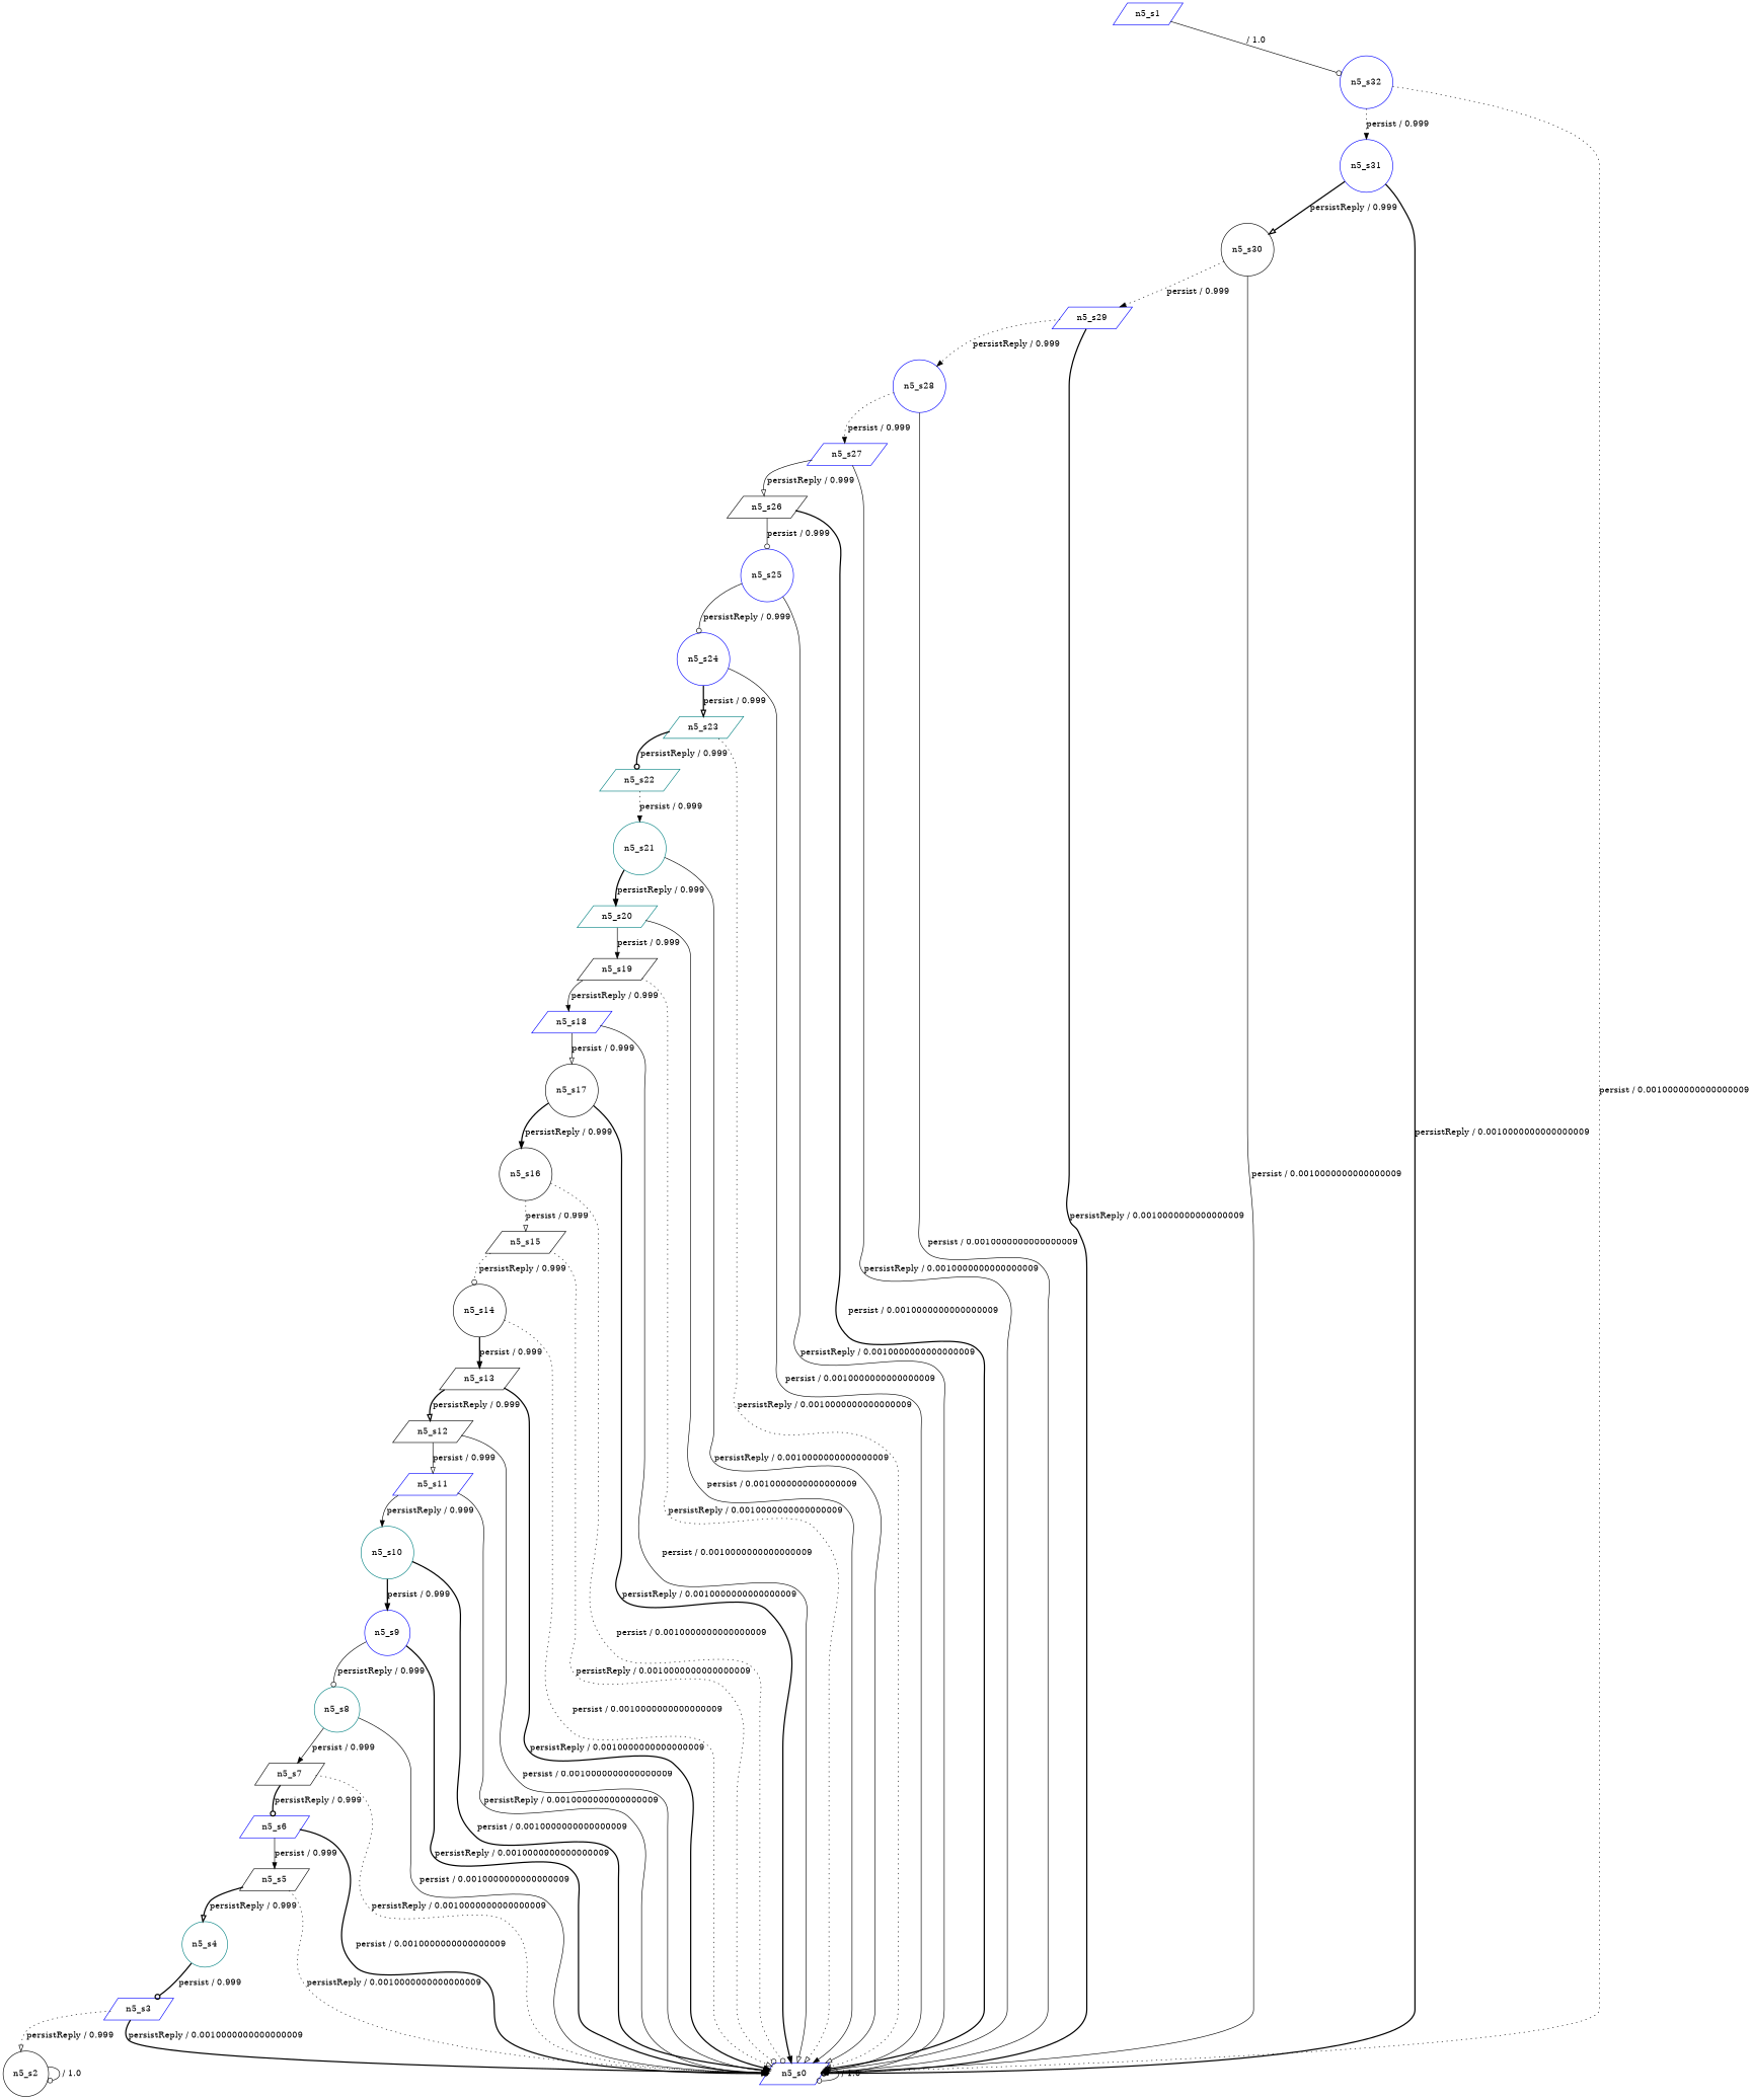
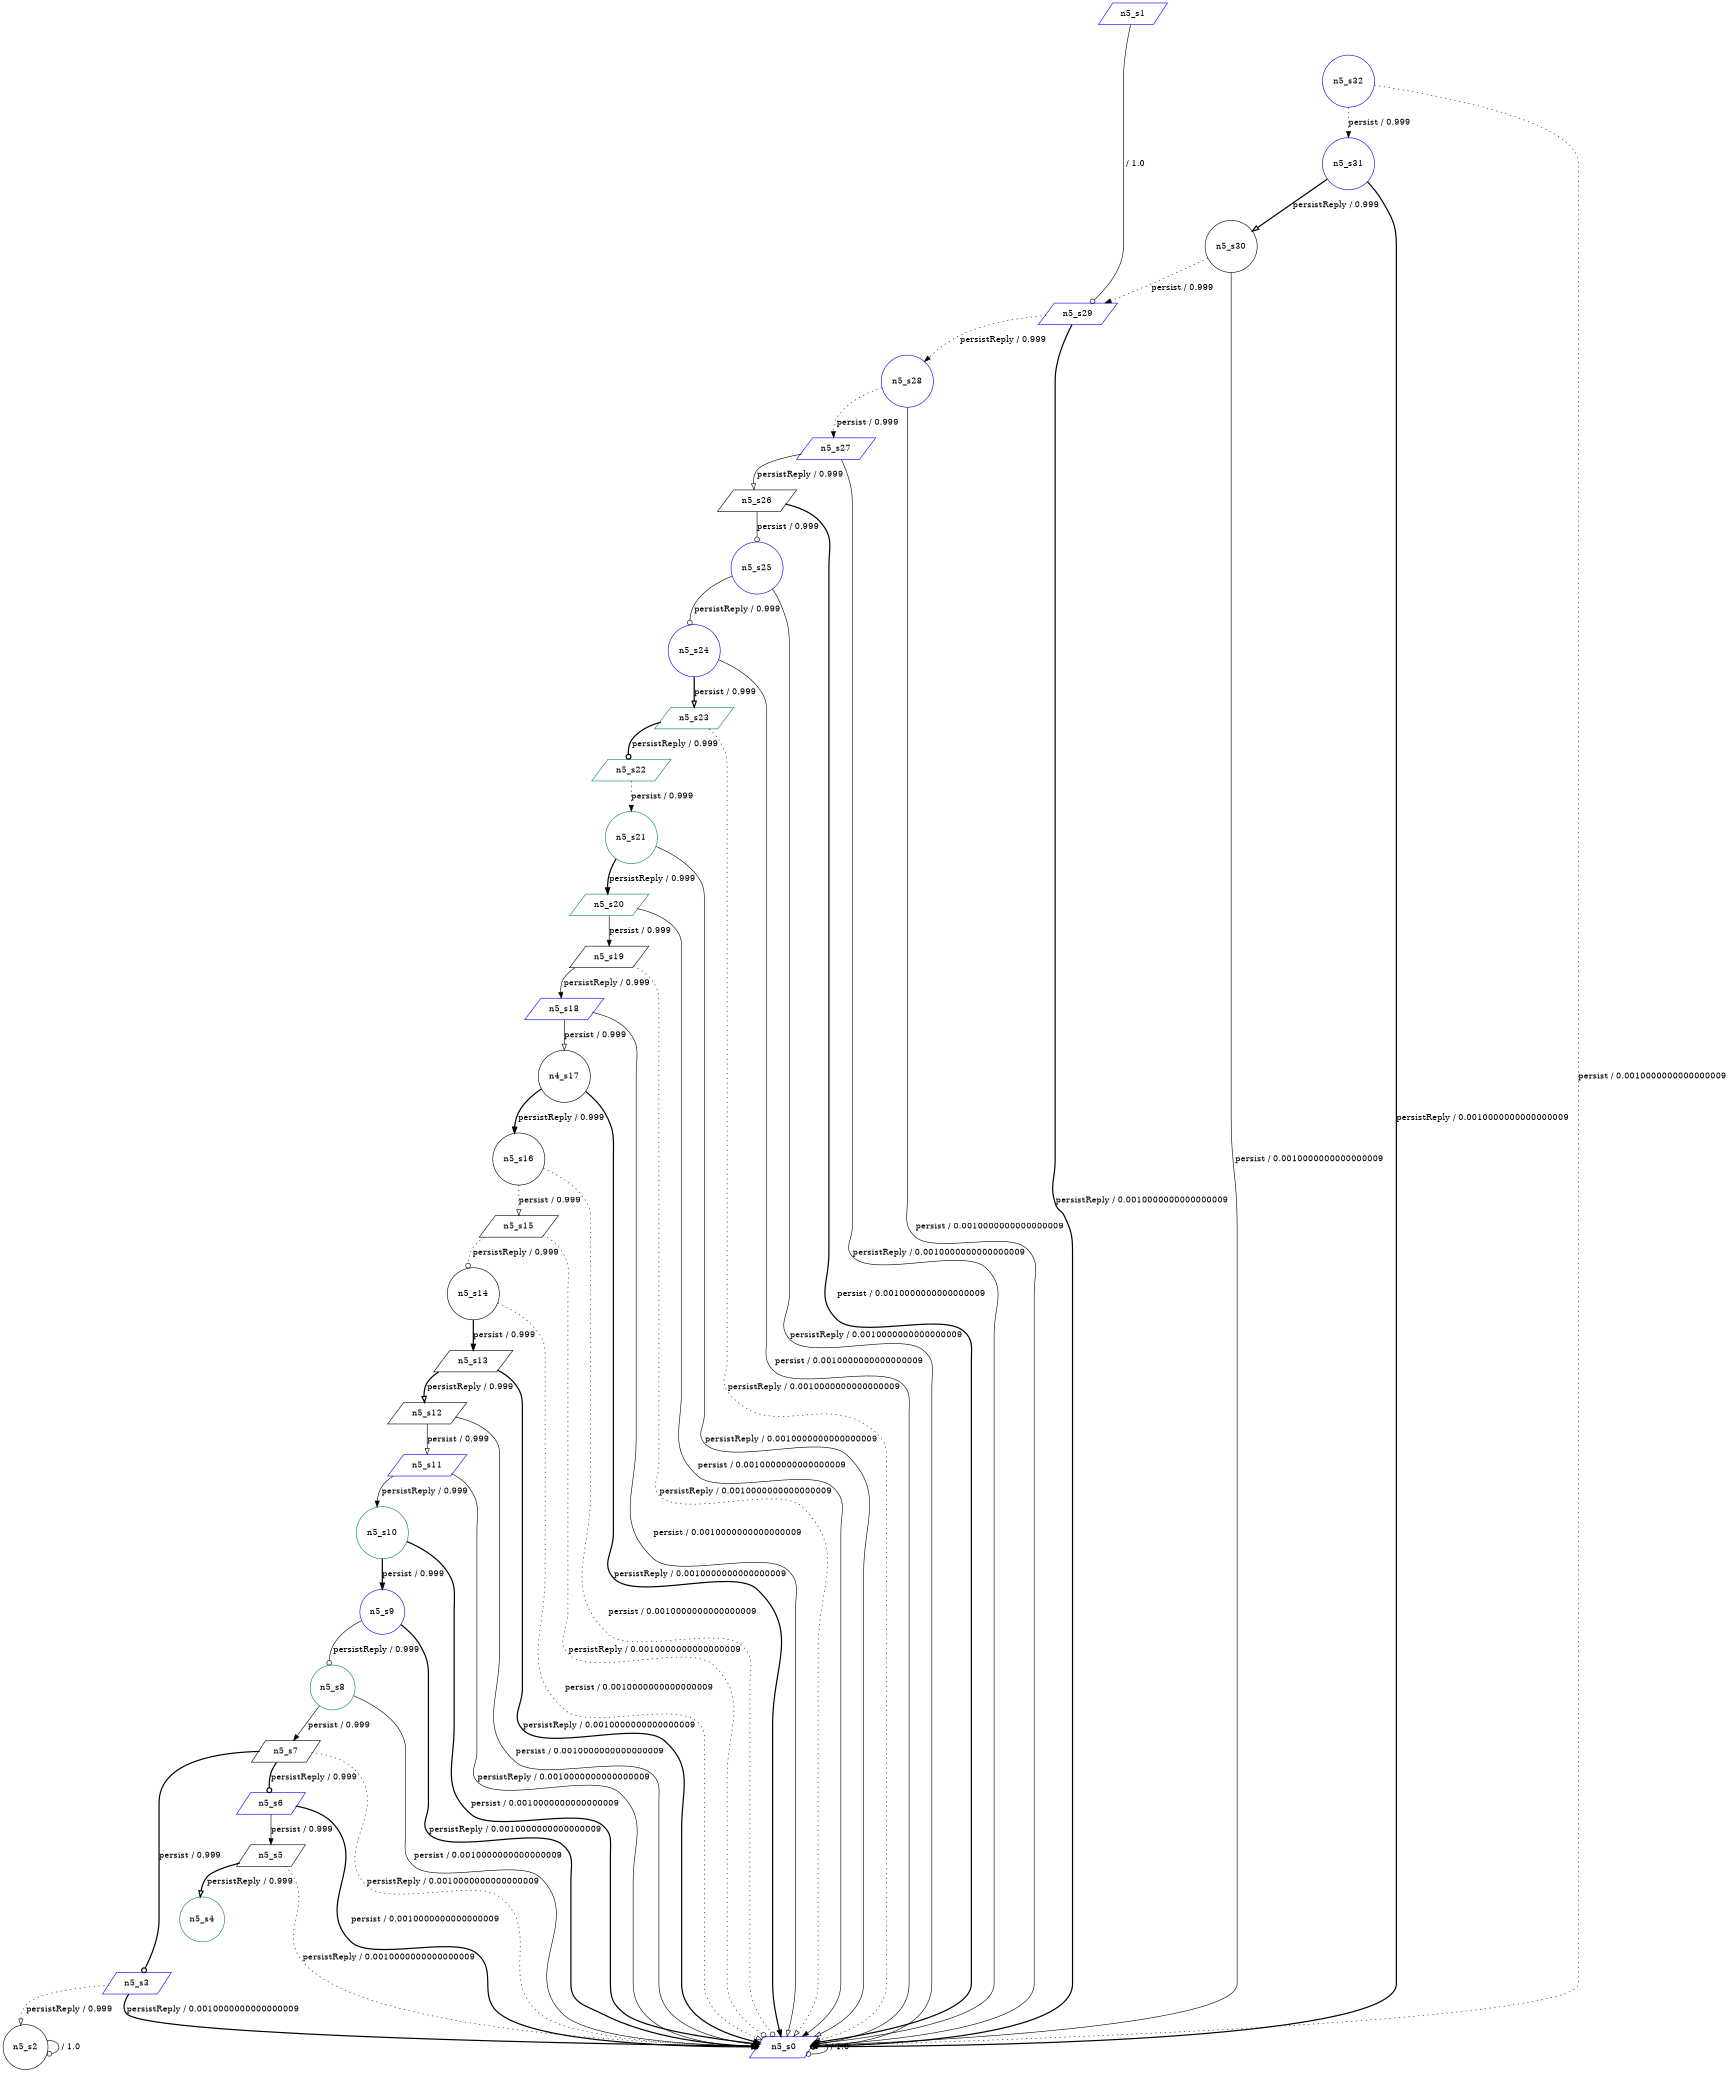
  digraph {
    node [color=blue shape=parallelogram]
    edge [arrowhead=normal style=solid]
    n1 [label=n5_s0]
    n2 [label=n5_s1]
    n3 [label=n5_s32 shape=circle]
    n4 [label=n5_s31 shape=circle]
    n5 [color=black label=n5_s2 shape=circle]
    n6 [label=n5_s3]
    n7 [color=teal label=n5_s4 shape=circle]
    n8 [color=black label=n5_s5]
    n9 [label=n5_s6]
    n10 [color=black label=n5_s7]
    n11 [color=teal label=n5_s8 shape=circle]
    n12 [label=n5_s9 shape=circle]
    n13 [color=teal label=n5_s10 shape=circle]
    n14 [label=n5_s11]
    n15 [color=black label=n5_s12]
    n16 [color=black label=n5_s13]
    n17 [color=black label=n5_s14 shape=circle]
    n18 [color=black label=n5_s15]
    n19 [color=black label=n5_s16 shape=circle]
-   n20 [color=black label=n5_s17 shape=circle]
+   n20 [color=black label=n4_s17 shape=circle]
    n21 [label=n5_s18]
    n22 [color=black label=n5_s19]
    n23 [color=teal label=n5_s20]
    n24 [color=teal label=n5_s21 shape=circle]
    n25 [color=teal label=n5_s22]
    n26 [color=teal label=n5_s23]
    n27 [label=n5_s24 shape=circle]
    n28 [label=n5_s25 shape=circle]
    n29 [color=black label=n5_s26]
    n30 [label=n5_s27]
    n31 [label=n5_s28 shape=circle]
    n32 [label=n5_s29]
    n33 [color=black label=n5_s30 shape=circle]
    n1 -> n1 [arrowhead=odot label=" / 1.0"]
-   n2 -> n3 [arrowhead=odot label=" / 1.0"]
+   n2 -> n32 [arrowhead=odot label=" / 1.0"]
    n3 -> n1 [label="persist / 0.0010000000000000009" style=dotted]
    n3 -> n4 [label="persist / 0.999" style=dotted]
    n4 -> n1 [arrowhead=odot label="persistReply / 0.0010000000000000009" style=bold]
    n4 -> n33 [arrowhead=onormal label="persistReply / 0.999" style=bold]
    n5 -> n5 [arrowhead=odot label=" / 1.0"]
    n6 -> n1 [label="persistReply / 0.0010000000000000009" style=bold]
    n6 -> n5 [arrowhead=onormal label="persistReply / 0.999" style=dotted]
-   n7 -> n6 [arrowhead=odot label="persist / 0.999" style=bold]
+   n10 -> n6 [arrowhead=odot label="persist / 0.999" style=bold]
    n8 -> n1 [arrowhead=onormal label="persistReply / 0.0010000000000000009" style=dotted]
    n8 -> n7 [arrowhead=onormal label="persistReply / 0.999" style=bold]
    n9 -> n1 [arrowhead=onormal label="persist / 0.0010000000000000009" style=bold]
    n9 -> n8 [label="persist / 0.999"]
    n10 -> n1 [label="persistReply / 0.0010000000000000009" style=dotted]
    n10 -> n9 [arrowhead=odot label="persistReply / 0.999" style=bold]
    n11 -> n1 [arrowhead=onormal label="persist / 0.0010000000000000009"]
    n11 -> n10 [label="persist / 0.999"]
    n12 -> n1 [arrowhead=odot label="persistReply / 0.0010000000000000009" style=bold]
    n12 -> n11 [arrowhead=odot label="persistReply / 0.999"]
    n13 -> n1 [label="persist / 0.0010000000000000009" style=bold]
    n13 -> n12 [label="persist / 0.999" style=bold]
    n14 -> n1 [arrowhead=odot label="persistReply / 0.0010000000000000009"]
    n14 -> n13 [label="persistReply / 0.999"]
    n15 -> n1 [arrowhead=onormal label="persist / 0.0010000000000000009"]
    n15 -> n14 [arrowhead=onormal label="persist / 0.999"]
    n16 -> n1 [label="persistReply / 0.0010000000000000009" style=bold]
    n16 -> n15 [arrowhead=onormal label="persistReply / 0.999" style=bold]
    n17 -> n1 [arrowhead=onormal label="persist / 0.0010000000000000009" style=dotted]
    n17 -> n16 [label="persist / 0.999" style=bold]
    n18 -> n1 [arrowhead=odot label="persistReply / 0.0010000000000000009" style=dotted]
    n18 -> n17 [arrowhead=odot label="persistReply / 0.999" style=dotted]
    n19 -> n1 [arrowhead=odot label="persist / 0.0010000000000000009" style=dotted]
    n19 -> n18 [arrowhead=onormal label="persist / 0.999" style=dotted]
    n20 -> n1 [label="persistReply / 0.0010000000000000009" style=bold]
    n20 -> n19 [label="persistReply / 0.999" style=bold]
    n21 -> n1 [arrowhead=onormal label="persist / 0.0010000000000000009"]
    n21 -> n20 [arrowhead=onormal label="persist / 0.999"]
    n22 -> n1 [arrowhead=onormal label="persistReply / 0.0010000000000000009" style=dotted]
    n22 -> n21 [label="persistReply / 0.999"]
    n23 -> n1 [label="persist / 0.0010000000000000009"]
    n23 -> n22 [label="persist / 0.999"]
    n24 -> n1 [arrowhead=onormal label="persistReply / 0.0010000000000000009"]
    n24 -> n23 [label="persistReply / 0.999" style=bold]
    n25 -> n24 [label="persist / 0.999" style=dotted]
    n26 -> n1 [arrowhead=onormal label="persistReply / 0.0010000000000000009" style=dotted]
    n26 -> n25 [arrowhead=odot label="persistReply / 0.999" style=bold]
    n27 -> n1 [label="persist / 0.0010000000000000009"]
    n27 -> n26 [arrowhead=onormal label="persist / 0.999" style=bold]
    n28 -> n1 [arrowhead=odot label="persistReply / 0.0010000000000000009"]
    n28 -> n27 [arrowhead=odot label="persistReply / 0.999"]
    n29 -> n1 [arrowhead=onormal label="persist / 0.0010000000000000009" style=bold]
    n29 -> n28 [arrowhead=odot label="persist / 0.999"]
    n30 -> n1 [label="persistReply / 0.0010000000000000009"]
    n30 -> n29 [arrowhead=onormal label="persistReply / 0.999"]
    n31 -> n1 [arrowhead=onormal label="persist / 0.0010000000000000009"]
    n31 -> n30 [label="persist / 0.999" style=dotted]
    n32 -> n1 [label="persistReply / 0.0010000000000000009" style=bold]
    n32 -> n31 [label="persistReply / 0.999" style=dotted]
    n33 -> n1 [arrowhead=onormal label="persist / 0.0010000000000000009"]
    n33 -> n32 [label="persist / 0.999" style=dotted]
  }
